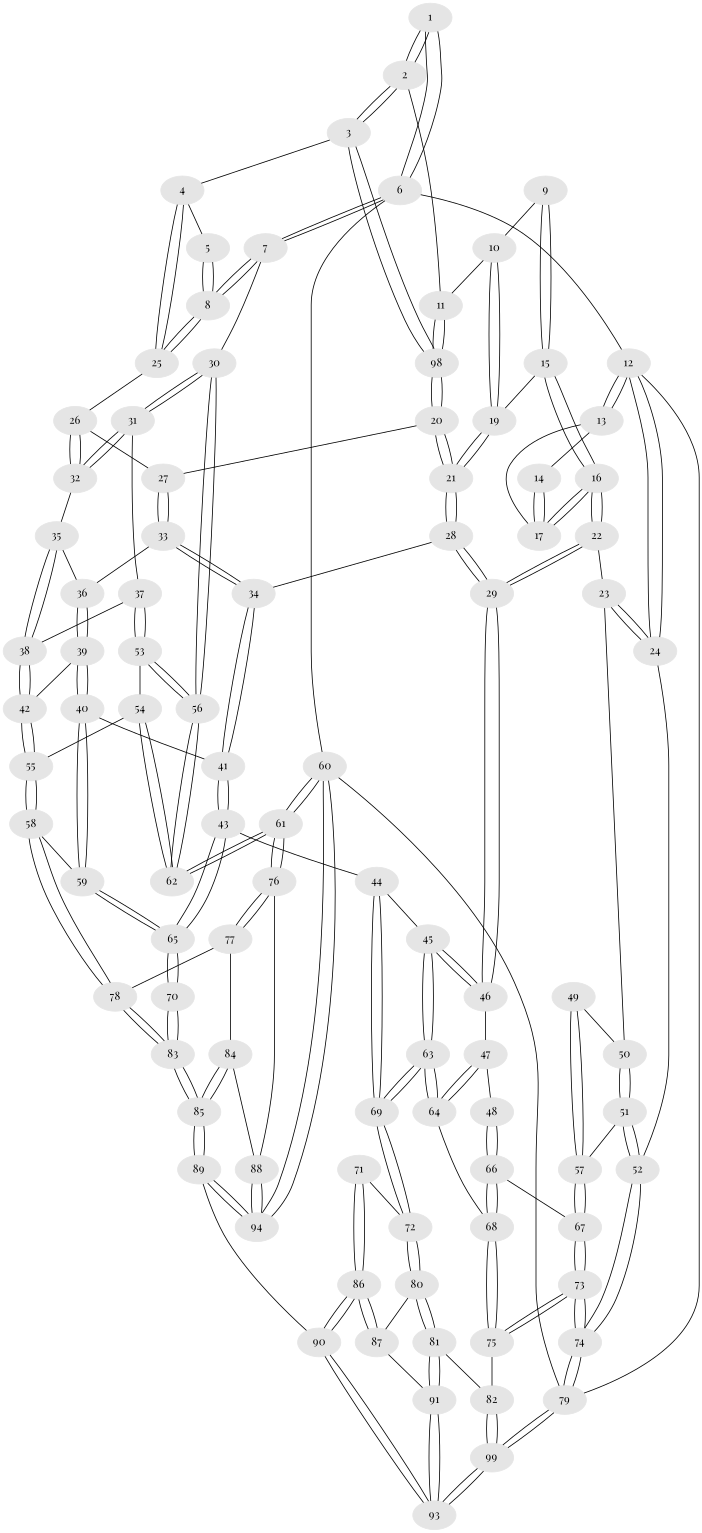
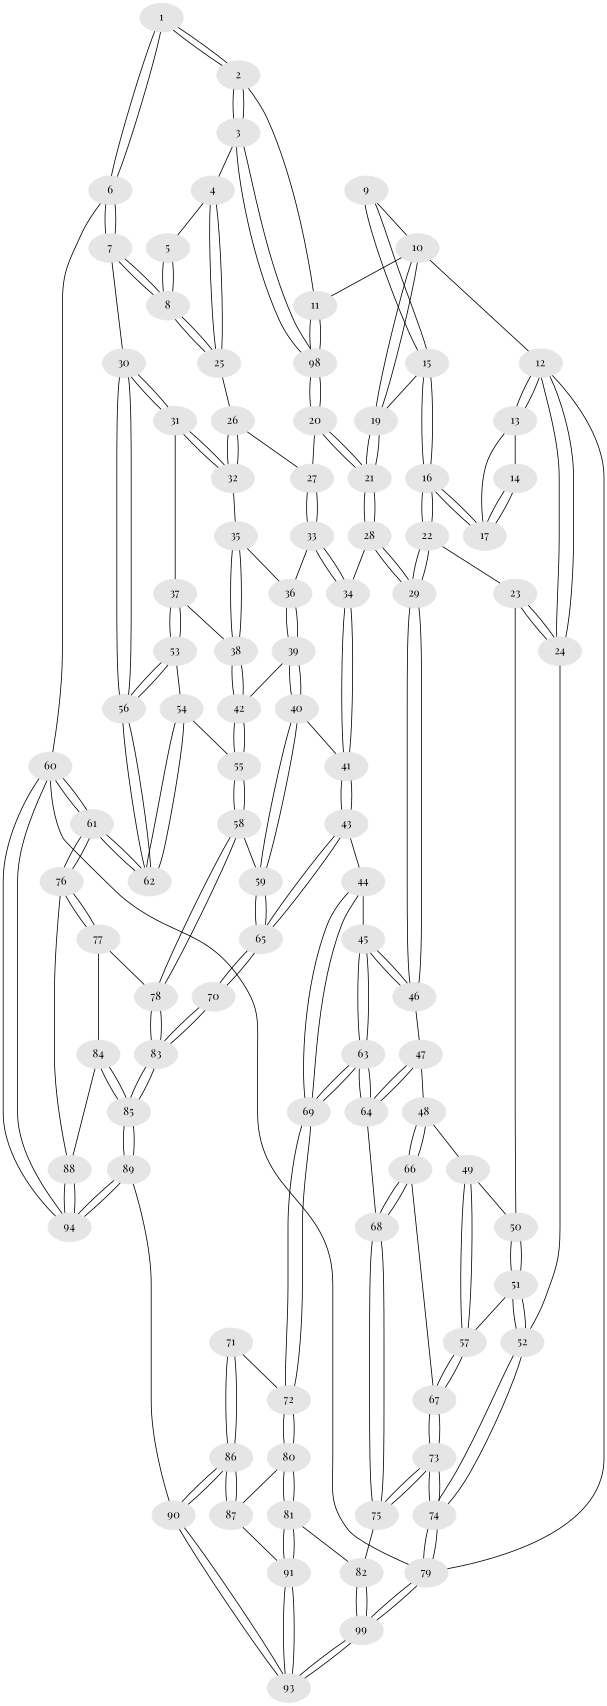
  graph {
    fontname="Playfair Display"
    node [color=gray90 fontname="Playfair Display" style=filled]
    edge [fontname="Playfair Display"]
    1
    2
    6
    3
    11
    7
    12
    60
    4
    n10 [label=98]
    5
    25
    20
    8
    26
    30
    13
    24
    79
    61
    94
    31
    56
    9
    10
    15
    19
    16
    21
    14
    17
    52
    n33 [label=99]
    22
    23
    29
    27
    28
    33
    34
    50
    46
    51
    74
    32
    35
    36
    41
    47
    37
    62
    38
    53
    39
    43
    42
    40
    54
    55
    59
    65
    44
    58
    45
    69
    70
    63
    72
    64
    48
    49
    66
    68
    57
    67
    78
    73
    83
    76
    77
    88
    75
    82
    80
    71
    86
    85
    87
    90
    81
    84
    93
    91
    89
    1 -- 2
    1 -- 2
    1 -- 6
    1 -- 6
    2 -- 3
    2 -- 3
    2 -- 11
    6 -- 7
    6 -- 7
-   6 -- 12
+   10 -- 12
    6 -- 60
    3 -- 4
    3 -- n10
    3 -- n10
    11 -- n10
    11 -- n10
    7 -- 8
    7 -- 8
    7 -- 30
    12 -- 13
    12 -- 13
    12 -- 24
    12 -- 24
    12 -- 79
    60 -- 79
    60 -- 61
    60 -- 61
    60 -- 94
    60 -- 94
    4 -- 5
    4 -- 25
    4 -- 25
    n10 -- 20
    n10 -- 20
    5 -- 8
    5 -- 8
    25 -- 26
    20 -- 21
    20 -- 21
    20 -- 27
    8 -- 25
    8 -- 25
    26 -- 27
    26 -- 32
    26 -- 32
    30 -- 31
    30 -- 31
    30 -- 56
    30 -- 56
    13 -- 14
    13 -- 17
    24 -- 52
    79 -- n33
    79 -- n33
    61 -- 62
    61 -- 62
    61 -- 76
    61 -- 76
    31 -- 32
    31 -- 32
    31 -- 37
    56 -- 62
    56 -- 62
    9 -- 10
    9 -- 15
    9 -- 15
    10 -- 11
    10 -- 19
    10 -- 19
    15 -- 19
    15 -- 16
    15 -- 16
    19 -- 21
    19 -- 21
    16 -- 17
    16 -- 17
    16 -- 22
    16 -- 22
    21 -- 28
    21 -- 28
    14 -- 17
    14 -- 17
    52 -- 74
    52 -- 74
    n33 -- 93
    n33 -- 93
    22 -- 23
    22 -- 29
    22 -- 29
    23 -- 24
    23 -- 24
    23 -- 50
    29 -- 46
    29 -- 46
    27 -- 33
    27 -- 33
    28 -- 29
    28 -- 29
    28 -- 34
    33 -- 34
    33 -- 34
    33 -- 36
    34 -- 41
    34 -- 41
    50 -- 51
    50 -- 51
    46 -- 47
    51 -- 52
    51 -- 52
    51 -- 57
    74 -- 79
    74 -- 79
    32 -- 35
    35 -- 36
    35 -- 38
    35 -- 38
    36 -- 39
    36 -- 39
    41 -- 43
    41 -- 43
    47 -- 64
    47 -- 64
    47 -- 48
    37 -- 38
    37 -- 53
    37 -- 53
    38 -- 42
    38 -- 42
    53 -- 56
    53 -- 56
    53 -- 54
    39 -- 42
    39 -- 40
    39 -- 40
    43 -- 65
    43 -- 65
    43 -- 44
    42 -- 55
    42 -- 55
    40 -- 41
    40 -- 59
    40 -- 59
    54 -- 62
    54 -- 62
    54 -- 55
    55 -- 58
    55 -- 58
    59 -- 65
    59 -- 65
    65 -- 70
    65 -- 70
    44 -- 45
    44 -- 69
    44 -- 69
    58 -- 59
    58 -- 78
    58 -- 78
    45 -- 46
    45 -- 46
    45 -- 63
    45 -- 63
    69 -- 72
    69 -- 72
    70 -- 83
    70 -- 83
    63 -- 69
    63 -- 69
    63 -- 64
    63 -- 64
    72 -- 80
    72 -- 80
    64 -- 68
+   48 -- 49
    48 -- 66
    48 -- 66
    49 -- 50
    49 -- 57
    49 -- 57
    66 -- 68
    66 -- 68
    66 -- 67
    68 -- 75
    68 -- 75
    57 -- 67
    57 -- 67
    67 -- 73
    67 -- 73
    78 -- 83
    78 -- 83
    73 -- 74
    73 -- 74
    73 -- 75
    73 -- 75
    83 -- 85
    83 -- 85
    76 -- 77
    76 -- 77
    76 -- 88
    77 -- 78
    77 -- 84
    88 -- 94
    88 -- 94
    75 -- 82
    82 -- n33
    82 -- n33
    80 -- 87
    80 -- 81
    80 -- 81
    71 -- 72
    71 -- 86
    71 -- 86
    86 -- 87
    86 -- 87
    86 -- 90
    86 -- 90
    85 -- 89
    85 -- 89
    87 -- 91
    90 -- 93
    90 -- 93
    81 -- 82
    81 -- 91
    81 -- 91
    84 -- 88
    84 -- 85
    84 -- 85
    91 -- 93
    91 -- 93
    89 -- 94
    89 -- 94
    89 -- 90
  }
